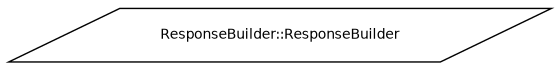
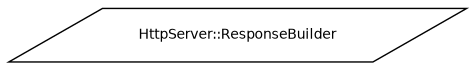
  digraph {
    rankdir=LR
-   n1 [color=black fillcolor=white fontname=Helvetica fontsize=10 height=0.2 label="ResponseBuilder::ResponseBuilder" shape=parallelogram style=filled width=0.4]
+   n1 [color=black fillcolor=white fontname=Helvetica fontsize=10 height=0.2 label="HttpServer::ResponseBuilder" shape=parallelogram style=filled width=0.4]
  }
